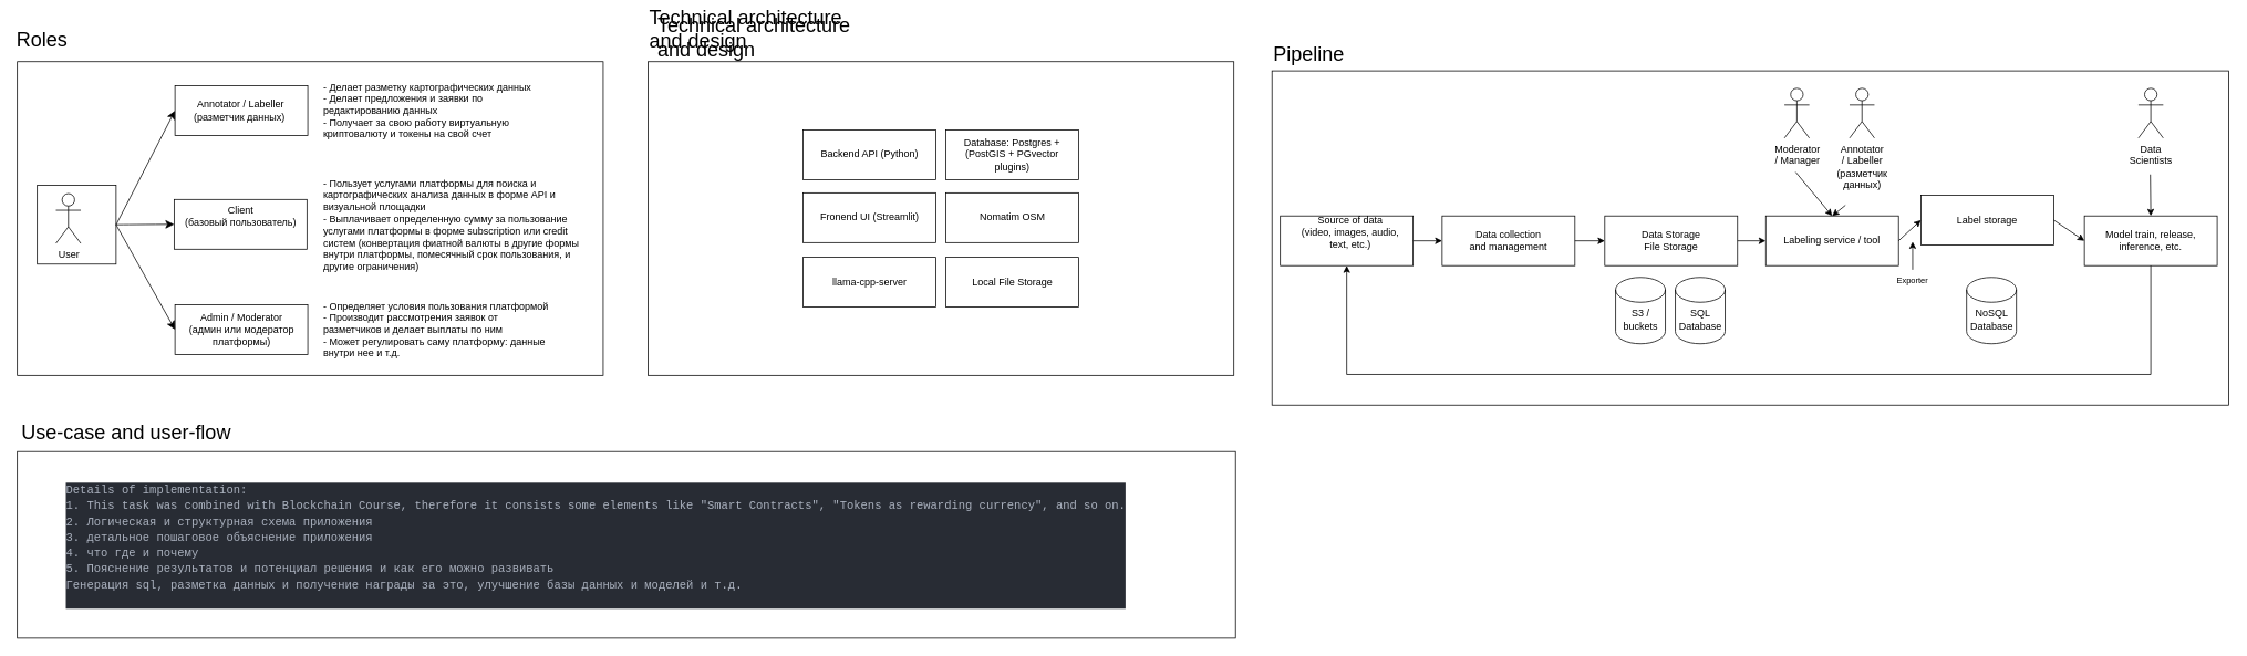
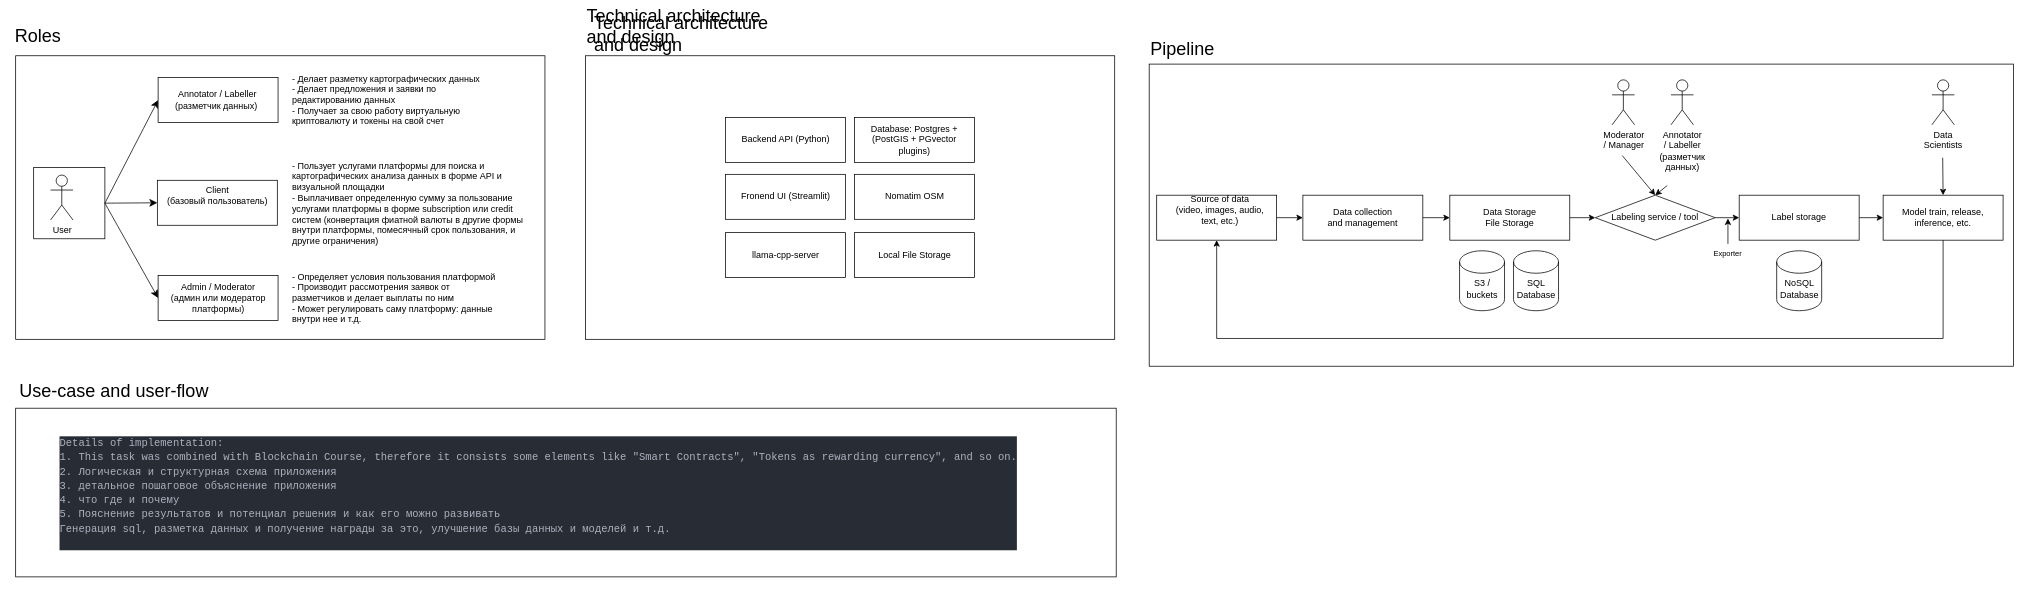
  <mxCell id="0" />
  <mxCell id="1" parent="0" />
  <mxCell id="2" value="" style="rounded=0;whiteSpace=wrap;html=1;" parent="1" vertex="1"><mxGeometry x="20" y="73.87" width="706" height="378.25" as="geometry" /></mxCell>
  <mxCell id="3" value="" style="rounded=0;whiteSpace=wrap;html=1;" parent="1" vertex="1"><mxGeometry x="44" y="223" width="95" height="95" as="geometry" /></mxCell>
  <mxCell id="4" value="Roles" style="text;strokeColor=none;fillColor=none;html=1;align=center;verticalAlign=middle;whiteSpace=wrap;rounded=0;fontSize=24;" parent="1" vertex="1"><mxGeometry x="20" y="33" width="60" height="30" as="geometry" /></mxCell>
  <mxCell id="5" value="User" style="shape=umlActor;verticalLabelPosition=bottom;verticalAlign=top;html=1;outlineConnect=0;" parent="1" vertex="1"><mxGeometry x="66.5" y="233" width="30" height="60" as="geometry" /></mxCell>
  <mxCell id="6" value="" style="endArrow=classic;html=1;rounded=0;fontSize=12;startSize=8;endSize=8;curved=1;exitX=1;exitY=0.5;exitDx=0;exitDy=0;entryX=0;entryY=0.5;entryDx=0;entryDy=0;" parent="1" source="3" target="7" edge="1"><mxGeometry width="50" height="50" relative="1" as="geometry"><mxPoint x="285" y="172" as="sourcePoint" /><mxPoint x="206" y="204" as="targetPoint" /></mxGeometry></mxCell>
  <mxCell id="7" value="" style="rounded=0;whiteSpace=wrap;html=1;" parent="1" vertex="1"><mxGeometry x="210" y="103" width="160" height="60" as="geometry" /></mxCell>
  <mxCell id="8" value="" style="rounded=0;whiteSpace=wrap;html=1;" parent="1" vertex="1"><mxGeometry x="209" y="240" width="160" height="60" as="geometry" /></mxCell>
  <mxCell id="9" value="Annotator /&amp;nbsp;Labeller&lt;div&gt;(разметчик данных)&amp;nbsp;&lt;/div&gt;" style="text;html=1;align=center;verticalAlign=middle;whiteSpace=wrap;rounded=0;" parent="1" vertex="1"><mxGeometry x="226.5" y="118" width="125" height="30" as="geometry" /></mxCell>
  <mxCell id="10" value="" style="rounded=0;whiteSpace=wrap;html=1;" parent="1" vertex="1"><mxGeometry x="210" y="367" width="160" height="60" as="geometry" /></mxCell>
  <mxCell id="11" value="" style="endArrow=classic;html=1;rounded=0;fontSize=12;startSize=8;endSize=8;curved=1;exitX=1;exitY=0.5;exitDx=0;exitDy=0;entryX=0;entryY=0.5;entryDx=0;entryDy=0;" parent="1" source="3" target="8" edge="1"><mxGeometry width="50" height="50" relative="1" as="geometry"><mxPoint x="156" y="242" as="sourcePoint" /><mxPoint x="220" y="182" as="targetPoint" /></mxGeometry></mxCell>
  <mxCell id="12" value="Client&lt;div&gt;(базовый пользователь)&lt;/div&gt;" style="text;html=1;align=center;verticalAlign=middle;whiteSpace=wrap;rounded=0;" parent="1" vertex="1"><mxGeometry x="216.75" y="245" width="144.5" height="30" as="geometry" /></mxCell>
  <mxCell id="13" value="Admin / Moderator&lt;div&gt;(админ или модератор платформы)&lt;/div&gt;" style="text;html=1;align=center;verticalAlign=middle;whiteSpace=wrap;rounded=0;" parent="1" vertex="1"><mxGeometry x="217.75" y="382" width="144.5" height="30" as="geometry" /></mxCell>
  <mxCell id="14" value="" style="endArrow=classic;html=1;rounded=0;fontSize=12;startSize=8;endSize=8;curved=1;exitX=1;exitY=0.5;exitDx=0;exitDy=0;entryX=0;entryY=0.5;entryDx=0;entryDy=0;" parent="1" source="3" target="10" edge="1"><mxGeometry width="50" height="50" relative="1" as="geometry"><mxPoint x="164" y="249" as="sourcePoint" /><mxPoint x="219" y="249" as="targetPoint" /></mxGeometry></mxCell>
  <mxCell id="15" value="- Делает разметку картографических данных&lt;div&gt;- Делает предложения и заявки по редактированию данных&lt;/div&gt;&lt;div&gt;- Получает за свою работу виртуальную криптовалюту и токены на свой счет&lt;/div&gt;" style="text;html=1;align=left;verticalAlign=middle;whiteSpace=wrap;rounded=0;" parent="1" vertex="1"><mxGeometry x="387" y="89" width="278" height="88" as="geometry" /></mxCell>
  <mxCell id="16" value="- Пользует услугами платформы для поиска и картографических анализа данных в форме API и визуальной площадки&lt;div&gt;&lt;span style=&quot;background-color: transparent; color: light-dark(rgb(0, 0, 0), rgb(255, 255, 255));&quot;&gt;- Выплачивает определенную сумму за пользование услугами платформы в форме&amp;nbsp;&lt;/span&gt;&lt;span style=&quot;background-color: transparent;&quot;&gt;subscription или credit систем (конвертация фиатной валюты в другие формы внутри платформы, помесячный срок пользования, и другие ограничения)&lt;/span&gt;&lt;/div&gt;" style="text;html=1;align=left;verticalAlign=middle;whiteSpace=wrap;rounded=0;" parent="1" vertex="1"><mxGeometry x="387" y="205.25" width="326" height="130.5" as="geometry" /></mxCell>
  <mxCell id="17" value="- Определяет условия пользования платформой&lt;div&gt;- Производит рассмотрения заявок от разметчиков и делает выплаты по ним&lt;/div&gt;&lt;div&gt;- Может регулировать саму платформу: данные внутри нее и т.д.&lt;/div&gt;" style="text;html=1;align=left;verticalAlign=middle;whiteSpace=wrap;rounded=0;" parent="1" vertex="1"><mxGeometry x="387" y="353" width="278" height="88" as="geometry" /></mxCell>
  <mxCell id="18" value="" style="rounded=0;whiteSpace=wrap;html=1;" parent="1" vertex="1"><mxGeometry x="20" y="544" width="1468" height="225" as="geometry" /></mxCell>
  <mxCell id="19" value="Use-case and user-flow" style="text;strokeColor=none;fillColor=none;html=1;align=center;verticalAlign=middle;whiteSpace=wrap;rounded=0;fontSize=24;" parent="1" vertex="1"><mxGeometry x="20" y="506" width="263" height="30" as="geometry" /></mxCell>
  <mxCell id="20" value="" style="rounded=0;whiteSpace=wrap;html=1;" parent="1" vertex="1"><mxGeometry x="780" y="73.87" width="706" height="378.25" as="geometry" /></mxCell>
  <mxCell id="21" value="Technical architecture and design&amp;nbsp;" style="text;strokeColor=none;fillColor=none;html=1;align=left;verticalAlign=middle;whiteSpace=wrap;rounded=0;fontSize=24;" parent="1" vertex="1"><mxGeometry x="780" y="20" width="271" height="30" as="geometry" /></mxCell>
  <mxCell id="22" value="" style="rounded=0;whiteSpace=wrap;html=1;" parent="1" vertex="1"><mxGeometry x="1139" y="232.05" width="160" height="60" as="geometry" /></mxCell>
  <mxCell id="23" value="Nomatim OSM" style="text;html=1;align=center;verticalAlign=middle;whiteSpace=wrap;rounded=0;" parent="1" vertex="1"><mxGeometry x="1156.5" y="247.05" width="125" height="30" as="geometry" /></mxCell>
  <mxCell id="24" value="" style="rounded=0;whiteSpace=wrap;html=1;" parent="1" vertex="1"><mxGeometry x="1139" y="156.18" width="160" height="60" as="geometry" /></mxCell>
  <mxCell id="25" value="Database:&amp;nbsp;&lt;span style=&quot;background-color: transparent; color: light-dark(rgb(0, 0, 0), rgb(255, 255, 255));&quot;&gt;Postgres + (PostGIS + PGvector plugins)&lt;/span&gt;" style="text;html=1;align=center;verticalAlign=middle;whiteSpace=wrap;rounded=0;" parent="1" vertex="1"><mxGeometry x="1151" y="163.68" width="136" height="45" as="geometry" /></mxCell>
  <mxCell id="26" value="" style="rounded=0;whiteSpace=wrap;html=1;" parent="1" vertex="1"><mxGeometry x="967" y="156.18" width="160" height="60" as="geometry" /></mxCell>
  <mxCell id="27" value="" style="rounded=0;whiteSpace=wrap;html=1;" parent="1" vertex="1"><mxGeometry x="1139" y="309.8" width="160" height="60" as="geometry" /></mxCell>
  <mxCell id="28" value="Local File Storage" style="text;html=1;align=center;verticalAlign=middle;whiteSpace=wrap;rounded=0;" parent="1" vertex="1"><mxGeometry x="1155.75" y="324.8" width="126.5" height="30" as="geometry" /></mxCell>
  <mxCell id="29" value="Backend API (Python)" style="text;html=1;align=center;verticalAlign=middle;whiteSpace=wrap;rounded=0;" parent="1" vertex="1"><mxGeometry x="983.75" y="171.18" width="126.5" height="30" as="geometry" /></mxCell>
  <mxCell id="30" value="" style="rounded=0;whiteSpace=wrap;html=1;" parent="1" vertex="1"><mxGeometry x="967" y="232.05" width="160" height="60" as="geometry" /></mxCell>
  <mxCell id="31" value="Fronend UI (Streamlit)" style="text;html=1;align=center;verticalAlign=middle;whiteSpace=wrap;rounded=0;" parent="1" vertex="1"><mxGeometry x="983.75" y="247.05" width="126.5" height="30" as="geometry" /></mxCell>
  <mxCell id="32" value="" style="rounded=0;whiteSpace=wrap;html=1;" parent="1" vertex="1"><mxGeometry x="967" y="309.8" width="160" height="60" as="geometry" /></mxCell>
  <mxCell id="33" value="llama-cpp-server" style="text;html=1;align=center;verticalAlign=middle;whiteSpace=wrap;rounded=0;" parent="1" vertex="1"><mxGeometry x="984.5" y="324.8" width="125" height="30" as="geometry" /></mxCell>
  <mxCell id="34" value="&lt;div style=&quot;color: #abb2bf;background-color: #282c34;font-family: Consolas, 'Courier New', monospace;font-weight: normal;font-size: 14px;line-height: 19px;white-space: pre;&quot;&gt;&lt;div&gt;&lt;span style=&quot;color: #abb2bf;&quot;&gt;Details of implementation:&lt;/span&gt;&lt;/div&gt;&lt;div&gt;&lt;span style=&quot;color: #abb2bf;&quot;&gt;1.&lt;/span&gt;&lt;span style=&quot;color: #abb2bf;&quot;&gt; This task was combined with Blockchain Course, therefore it consists some elements like &quot;Smart Contracts&quot;, &quot;Tokens as rewarding currency&quot;, and so on.&lt;/span&gt;&lt;/div&gt;&lt;div&gt;&lt;span style=&quot;color: #abb2bf;&quot;&gt;2.&lt;/span&gt;&lt;span style=&quot;color: #abb2bf;&quot;&gt; Логическая и структурная схема приложения&lt;/span&gt;&lt;/div&gt;&lt;div&gt;&lt;span style=&quot;color: #abb2bf;&quot;&gt;3.&lt;/span&gt;&lt;span style=&quot;color: #abb2bf;&quot;&gt; детальное пошаговое объяснение приложения&lt;/span&gt;&lt;/div&gt;&lt;div&gt;&lt;span style=&quot;color: #abb2bf;&quot;&gt;4.&lt;/span&gt;&lt;span style=&quot;color: #abb2bf;&quot;&gt; что где и почему&lt;/span&gt;&lt;/div&gt;&lt;div&gt;&lt;span style=&quot;color: #abb2bf;&quot;&gt;5.&lt;/span&gt;&lt;span style=&quot;color: #abb2bf;&quot;&gt; Пояснение результатов и потенциал решения и как его можно развивать&lt;/span&gt;&lt;/div&gt;&lt;div&gt;&lt;span style=&quot;color: #abb2bf;&quot;&gt;Генерация sql, разметка данных и получение награды за это, улучшение базы данных и моделей и т.д.&lt;/span&gt;&lt;/div&gt;&lt;br&gt;&lt;/div&gt;" style="text;whiteSpace=wrap;html=1;" parent="1" vertex="1"><mxGeometry x="76.5" y="575" width="463" height="172" as="geometry" /></mxCell>
  <mxCell id="35" value="Technical architecture and design&amp;nbsp;" style="text;strokeColor=none;fillColor=none;html=1;align=left;verticalAlign=middle;whiteSpace=wrap;rounded=0;fontSize=24;" vertex="1" parent="1"><mxGeometry x="790" y="30" width="271" height="30" as="geometry" /></mxCell>
  <mxCell id="36" value="" style="group" vertex="1" connectable="0" parent="1"><mxGeometry x="1532" y="50" width="1153" height="438" as="geometry" /></mxCell>
  <mxCell id="37" value="" style="rounded=0;whiteSpace=wrap;html=1;" vertex="1" parent="36"><mxGeometry y="35" width="1153" height="403" as="geometry" /></mxCell>
  <mxCell id="38" value="" style="rounded=0;whiteSpace=wrap;html=1;" vertex="1" parent="36"><mxGeometry x="10" y="209.87" width="160" height="60" as="geometry" /></mxCell>
  <mxCell id="39" value="Source of data&lt;div&gt;(video, images, audio, text, etc.)&lt;/div&gt;" style="text;html=1;align=center;verticalAlign=middle;whiteSpace=wrap;rounded=0;" vertex="1" parent="36"><mxGeometry x="31.5" y="214.87" width="125" height="30" as="geometry" /></mxCell>
  <mxCell id="40" value="Data collection&lt;div&gt;and&amp;nbsp;&lt;span style=&quot;background-color: transparent; color: light-dark(rgb(0, 0, 0), rgb(255, 255, 255));&quot;&gt;management&lt;/span&gt;&lt;/div&gt;" style="rounded=0;whiteSpace=wrap;html=1;" vertex="1" parent="36"><mxGeometry x="205" y="209.87" width="160" height="60" as="geometry" /></mxCell>
  <mxCell id="41" value="" style="endArrow=classic;html=1;rounded=0;exitX=1;exitY=0.5;exitDx=0;exitDy=0;entryX=0;entryY=0.5;entryDx=0;entryDy=0;" edge="1" parent="36" source="38" target="40"><mxGeometry width="50" height="50" relative="1" as="geometry"><mxPoint x="349" y="330" as="sourcePoint" /><mxPoint x="399" y="280" as="targetPoint" /></mxGeometry></mxCell>
  <mxCell id="42" value="Data Storage&lt;div&gt;File Storage&lt;/div&gt;" style="rounded=0;whiteSpace=wrap;html=1;" vertex="1" parent="36"><mxGeometry x="401" y="209.87" width="160" height="60" as="geometry" /></mxCell>
  <mxCell id="43" value="" style="endArrow=classic;html=1;rounded=0;exitX=1;exitY=0.5;exitDx=0;exitDy=0;entryX=0;entryY=0.5;entryDx=0;entryDy=0;" edge="1" parent="36" source="40" target="42"><mxGeometry width="50" height="50" relative="1" as="geometry"><mxPoint x="349" y="330" as="sourcePoint" /><mxPoint x="399" y="280" as="targetPoint" /></mxGeometry></mxCell>
  <mxCell id="44" value="" style="shape=cylinder3;whiteSpace=wrap;html=1;boundedLbl=1;backgroundOutline=1;size=15;" vertex="1" parent="36"><mxGeometry x="414" y="284" width="60" height="80" as="geometry" /></mxCell>
  <mxCell id="45" value="S3 / buckets" style="text;html=1;align=center;verticalAlign=middle;whiteSpace=wrap;rounded=0;" vertex="1" parent="36"><mxGeometry x="428.5" y="320" width="31" height="30" as="geometry" /></mxCell>
  <mxCell id="46" value="" style="shape=cylinder3;whiteSpace=wrap;html=1;boundedLbl=1;backgroundOutline=1;size=15;" vertex="1" parent="36"><mxGeometry x="486" y="284" width="60" height="80" as="geometry" /></mxCell>
  <mxCell id="47" value="&lt;div&gt;SQL&lt;/div&gt;&lt;div&gt;Database&lt;/div&gt;" style="text;html=1;align=center;verticalAlign=middle;whiteSpace=wrap;rounded=0;" vertex="1" parent="36"><mxGeometry x="487" y="320" width="59" height="30" as="geometry" /></mxCell>
  <mxCell id="48" value="&lt;span style=&quot;text-wrap-mode: wrap;&quot;&gt;Moderator / Manager&lt;/span&gt;" style="shape=umlActor;verticalLabelPosition=bottom;verticalAlign=top;html=1;outlineConnect=0;" vertex="1" parent="36"><mxGeometry x="617.5" y="56" width="30" height="60" as="geometry" /></mxCell>
- <mxCell id="49" value="Labeling service / tool" style="rounded=0;whiteSpace=wrap;html=1;" vertex="1" parent="36"><mxGeometry x="595" y="209.87" width="160" height="60" as="geometry" /></mxCell>
+ <mxCell id="49" value="Labeling service / tool" style="rhombus;whiteSpace=wrap;html=1;" vertex="1" parent="36"><mxGeometry x="595" y="209.87" width="160" height="60" as="geometry" /></mxCell>
  <mxCell id="50" value="" style="endArrow=classic;html=1;rounded=0;exitX=1;exitY=0.5;exitDx=0;exitDy=0;entryX=0;entryY=0.5;entryDx=0;entryDy=0;" edge="1" parent="36" source="42" target="49"><mxGeometry width="50" height="50" relative="1" as="geometry"><mxPoint x="375" y="250" as="sourcePoint" /><mxPoint x="411" y="250" as="targetPoint" /></mxGeometry></mxCell>
  <mxCell id="51" value="&lt;span style=&quot;text-wrap-mode: wrap;&quot;&gt;Annotator /&amp;nbsp;Labeller&lt;/span&gt;&lt;div style=&quot;text-wrap-mode: wrap;&quot;&gt;(разметчик данных)&lt;/div&gt;&lt;div style=&quot;text-wrap-mode: wrap;&quot;&gt;&amp;nbsp;&lt;/div&gt;" style="shape=umlActor;verticalLabelPosition=bottom;verticalAlign=top;html=1;outlineConnect=0;" vertex="1" parent="36"><mxGeometry x="696" y="56" width="30" height="60" as="geometry" /></mxCell>
  <mxCell id="52" value="" style="endArrow=classic;html=1;rounded=0;entryX=0.5;entryY=0;entryDx=0;entryDy=0;" edge="1" parent="36" target="49"><mxGeometry width="50" height="50" relative="1" as="geometry"><mxPoint x="631" y="157" as="sourcePoint" /><mxPoint x="491" y="201" as="targetPoint" /></mxGeometry></mxCell>
  <mxCell id="53" value="" style="endArrow=classic;html=1;rounded=0;entryX=0.5;entryY=0;entryDx=0;entryDy=0;" edge="1" parent="36" target="49"><mxGeometry width="50" height="50" relative="1" as="geometry"><mxPoint x="691" y="197" as="sourcePoint" /><mxPoint x="685" y="220" as="targetPoint" /></mxGeometry></mxCell>
  <mxCell id="54" value="Pipeline" style="text;strokeColor=none;fillColor=none;html=1;align=left;verticalAlign=middle;whiteSpace=wrap;rounded=0;fontSize=24;" vertex="1" parent="36"><mxGeometry width="271" height="30" as="geometry" /></mxCell>
- <mxCell id="55" value="Label storage" style="rounded=0;whiteSpace=wrap;html=1;" vertex="1" parent="36"><mxGeometry x="782" y="184.87" width="160" height="60" as="geometry" /></mxCell>
+ <mxCell id="55" value="Label storage" style="rounded=0;whiteSpace=wrap;html=1;" vertex="1" parent="36"><mxGeometry x="787" y="209.87" width="160" height="60" as="geometry" /></mxCell>
  <mxCell id="56" value="" style="endArrow=classic;html=1;rounded=0;exitX=1;exitY=0.5;exitDx=0;exitDy=0;entryX=0;entryY=0.5;entryDx=0;entryDy=0;" edge="1" parent="36" source="49" target="55"><mxGeometry width="50" height="50" relative="1" as="geometry"><mxPoint x="571" y="250" as="sourcePoint" /><mxPoint x="605" y="250" as="targetPoint" /></mxGeometry></mxCell>
  <mxCell id="57" value="" style="shape=cylinder3;whiteSpace=wrap;html=1;boundedLbl=1;backgroundOutline=1;size=15;" vertex="1" parent="36"><mxGeometry x="837" y="284" width="60" height="80" as="geometry" /></mxCell>
  <mxCell id="58" value="NoSQL&lt;br&gt;&lt;div&gt;Database&lt;/div&gt;" style="text;html=1;align=center;verticalAlign=middle;whiteSpace=wrap;rounded=0;" vertex="1" parent="36"><mxGeometry x="838" y="320" width="59" height="30" as="geometry" /></mxCell>
  <mxCell id="59" value="Model train, release, inference, etc." style="rounded=0;whiteSpace=wrap;html=1;" vertex="1" parent="36"><mxGeometry x="979" y="209.87" width="160" height="60" as="geometry" /></mxCell>
  <mxCell id="60" value="" style="endArrow=classic;html=1;rounded=0;exitX=1;exitY=0.5;exitDx=0;exitDy=0;entryX=0;entryY=0.5;entryDx=0;entryDy=0;" edge="1" parent="36" source="55" target="59"><mxGeometry width="50" height="50" relative="1" as="geometry"><mxPoint x="765" y="250" as="sourcePoint" /><mxPoint x="797" y="250" as="targetPoint" /></mxGeometry></mxCell>
  <mxCell id="61" value="" style="edgeStyle=orthogonalEdgeStyle;rounded=0;orthogonalLoop=1;jettySize=auto;html=1;exitX=0.5;exitY=1;exitDx=0;exitDy=0;entryX=0.5;entryY=1;entryDx=0;entryDy=0;" edge="1" parent="36" source="59" target="38"><mxGeometry relative="1" as="geometry"><mxPoint x="447" y="511" as="targetPoint" /><Array as="points"><mxPoint x="1059" y="401" /><mxPoint x="90" y="401" /></Array></mxGeometry></mxCell>
  <mxCell id="62" value="&lt;span style=&quot;text-wrap-mode: wrap;&quot;&gt;Data Scientists&lt;/span&gt;" style="shape=umlActor;verticalLabelPosition=bottom;verticalAlign=top;html=1;outlineConnect=0;" vertex="1" parent="36"><mxGeometry x="1044" y="56" width="30" height="60" as="geometry" /></mxCell>
  <mxCell id="63" value="" style="endArrow=classic;html=1;rounded=0;entryX=0.5;entryY=0;entryDx=0;entryDy=0;exitX=0.918;exitY=0.31;exitDx=0;exitDy=0;exitPerimeter=0;" edge="1" parent="36" source="37" target="59"><mxGeometry width="50" height="50" relative="1" as="geometry"><mxPoint x="641" y="167" as="sourcePoint" /><mxPoint x="685" y="220" as="targetPoint" /></mxGeometry></mxCell>
  <mxCell id="64" value="Exporter" style="text;whiteSpace=wrap;html=1;align=center;fontSize=10;" vertex="1" parent="36"><mxGeometry x="752" y="274.8" width="40" height="23.2" as="geometry" /></mxCell>
  <mxCell id="65" value="" style="endArrow=classic;html=1;rounded=0;exitX=0.5;exitY=0;exitDx=0;exitDy=0;" edge="1" parent="36" source="64"><mxGeometry width="50" height="50" relative="1" as="geometry"><mxPoint x="656" y="331" as="sourcePoint" /><mxPoint x="772" y="241" as="targetPoint" /></mxGeometry></mxCell>
